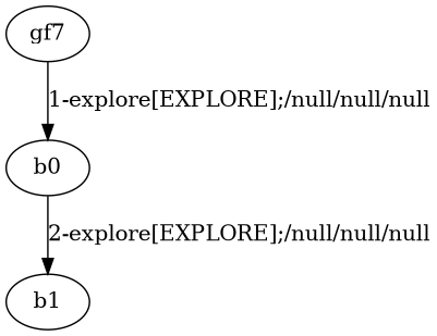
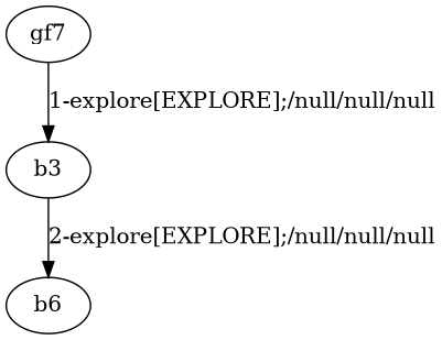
  digraph {
    n1 [label=gf7]
-   b0
-   b1
+   b0 [label=b3]
+   b1 [label=b6]
    n1 -> b0 [label="1-explore[EXPLORE];/null/null/null"]
    b0 -> b1 [label="2-explore[EXPLORE];/null/null/null"]
  }
